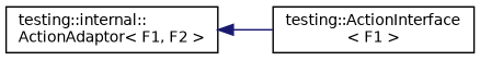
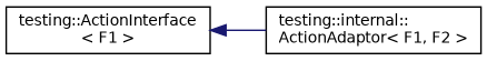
  digraph {
    rankdir=LR
    node [color=black fillcolor=white fontname=Helvetica fontsize=10 shape=record style=filled]
    n1 [height=0.2 label="testing::ActionInterface\l\< F1 \>" width=0.4]
    n2 [height=0.2 label="testing::internal::\lActionAdaptor\< F1, F2 \>" width=0.4]
-   n2 -> n1 [color=midnightblue dir=back fontname=Helvetica fontsize=10 labelfontname=Helvetica labelfontsize=10 style=solid]
+   n1 -> n2 [color=midnightblue dir=back fontname=Helvetica fontsize=10 labelfontname=Helvetica labelfontsize=10 style=solid]
  }
